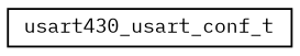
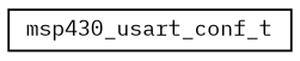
  digraph {
    rankdir=LR
    fontname="IBM Plex Mono"
-   n1 [color=black fillcolor=white fontname="IBM Plex Mono" fontsize=10 height=0.2 label=usart430_usart_conf_t shape=record style=filled width=0.4]
+   n1 [color=black fillcolor=white fontname="IBM Plex Mono" fontsize=10 height=0.2 label=msp430_usart_conf_t shape=record style=filled width=0.4]
  }
